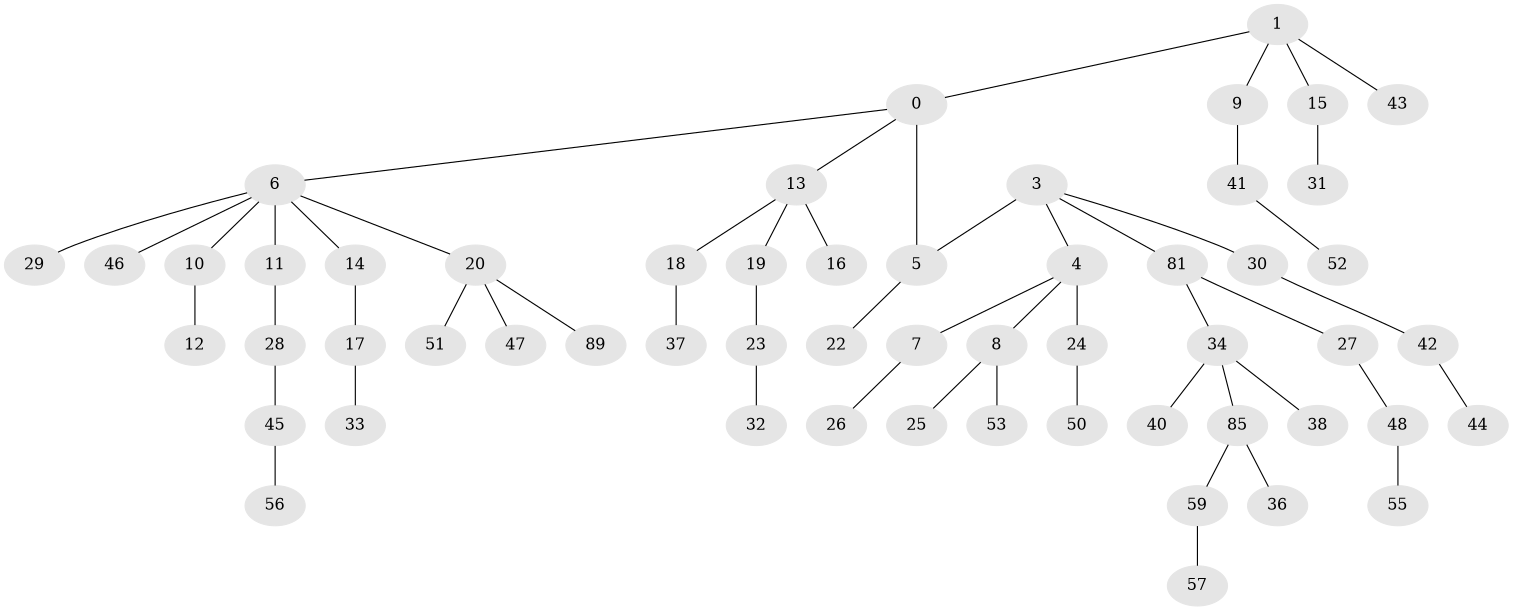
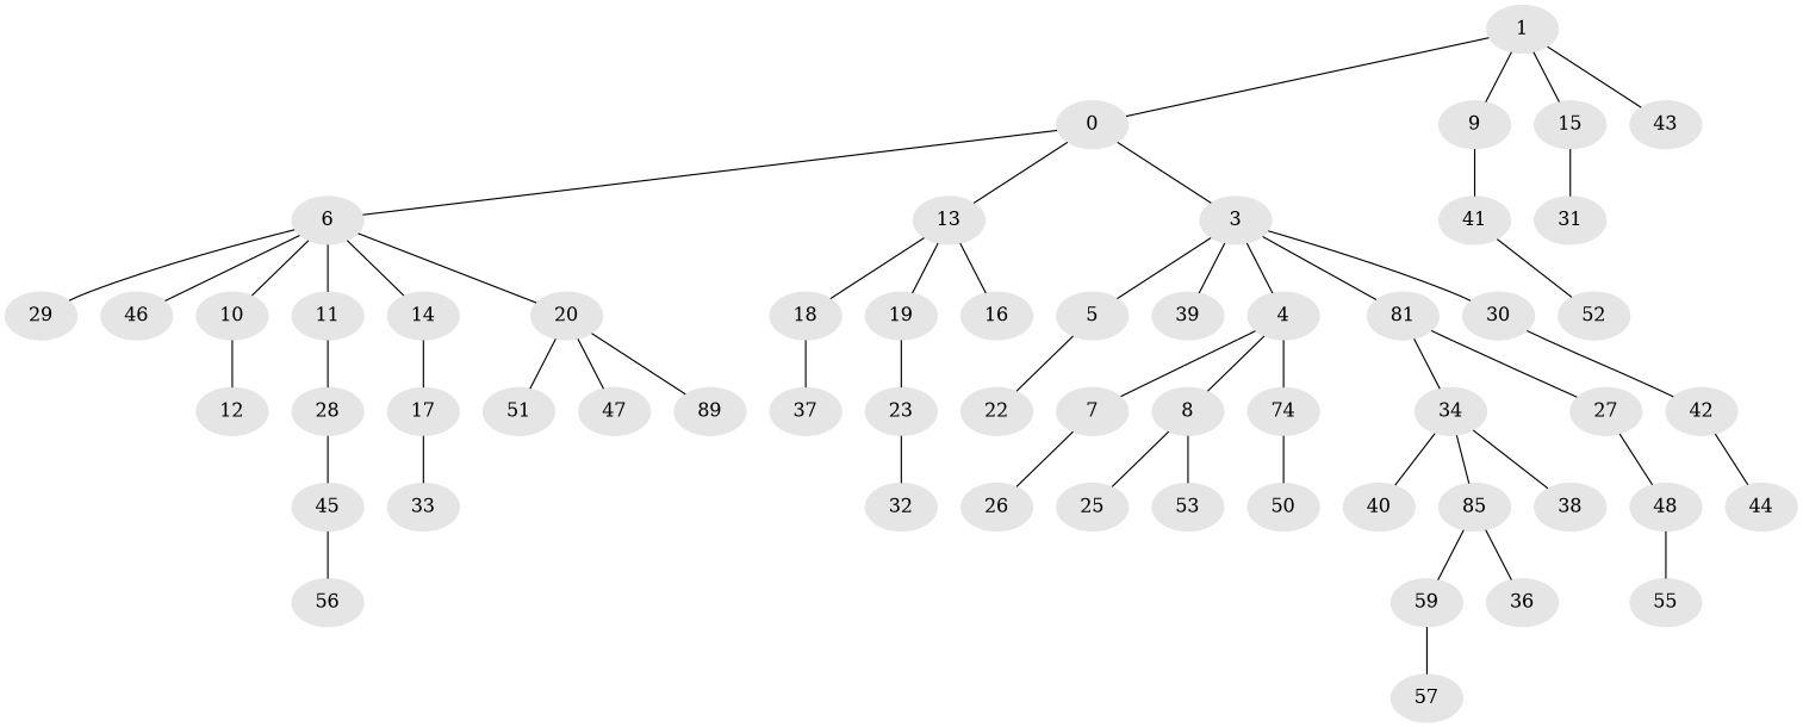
  graph {
    node [color=gray90 style=filled]
    n1 [label=0]
    1
    9
    15
    43
    3
    6
    13
    41
    31
    4
    5
    n13 [label=81]
    30
+   39
    10
    11
    14
    20
    29
    46
    16
    18
    19
    7
    8
-   24
+   24 [label=74]
    22
    27
    34
    42
    26
    25
    53
    50
    12
    28
    17
    47
    n40 [label=89]
    51
    52
    45
    37
    23
    33
    32
    48
    n49 [label=85]
    38
    40
    55
    56
    44
    36
    n56 [label=59]
    57
-   n1 -- 5
+   n1 -- 3
    n1 -- 6
    n1 -- 13
    1 -- n1
    1 -- 9
    1 -- 15
    1 -- 43
    9 -- 41
    15 -- 31
    3 -- 4
    3 -- 5
    3 -- n13
    3 -- 30
+   3 -- 39
    6 -- 10
    6 -- 11
    6 -- 14
    6 -- 20
    6 -- 29
    6 -- 46
    13 -- 16
    13 -- 18
    13 -- 19
    41 -- 52
    4 -- 7
    4 -- 8
    4 -- 24
    5 -- 22
    n13 -- 27
    n13 -- 34
    30 -- 42
    10 -- 12
    11 -- 28
    14 -- 17
    20 -- 47
    20 -- n40
    20 -- 51
    18 -- 37
    19 -- 23
    7 -- 26
    8 -- 25
    8 -- 53
    24 -- 50
    27 -- 48
    34 -- n49
    34 -- 38
    34 -- 40
    42 -- 44
    28 -- 45
    17 -- 33
    45 -- 56
    23 -- 32
    48 -- 55
    n49 -- 36
    n49 -- n56
    n56 -- 57
  }
